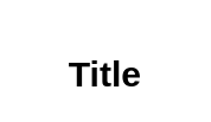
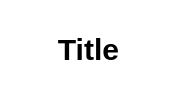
  <mxCell id="0" />
  <mxCell id="1" parent="0" />
- <mxCell id="2" value="Title" style="text;strokeColor=none;fillColor=none;html=1;fontSize=24;fontStyle=1;verticalAlign=middle;align=center;" vertex="1" parent="1"><mxGeometry x="20" y="30" width="100" height="40" as="geometry" /></mxCell>
+ <mxCell id="2" value="Title" style="text;strokeColor=none;fillColor=none;html=1;fontSize=24;fontStyle=1;verticalAlign=middle;align=center;" vertex="1" parent="1"><mxGeometry x="20" y="20" width="100" height="40" as="geometry" /></mxCell>
